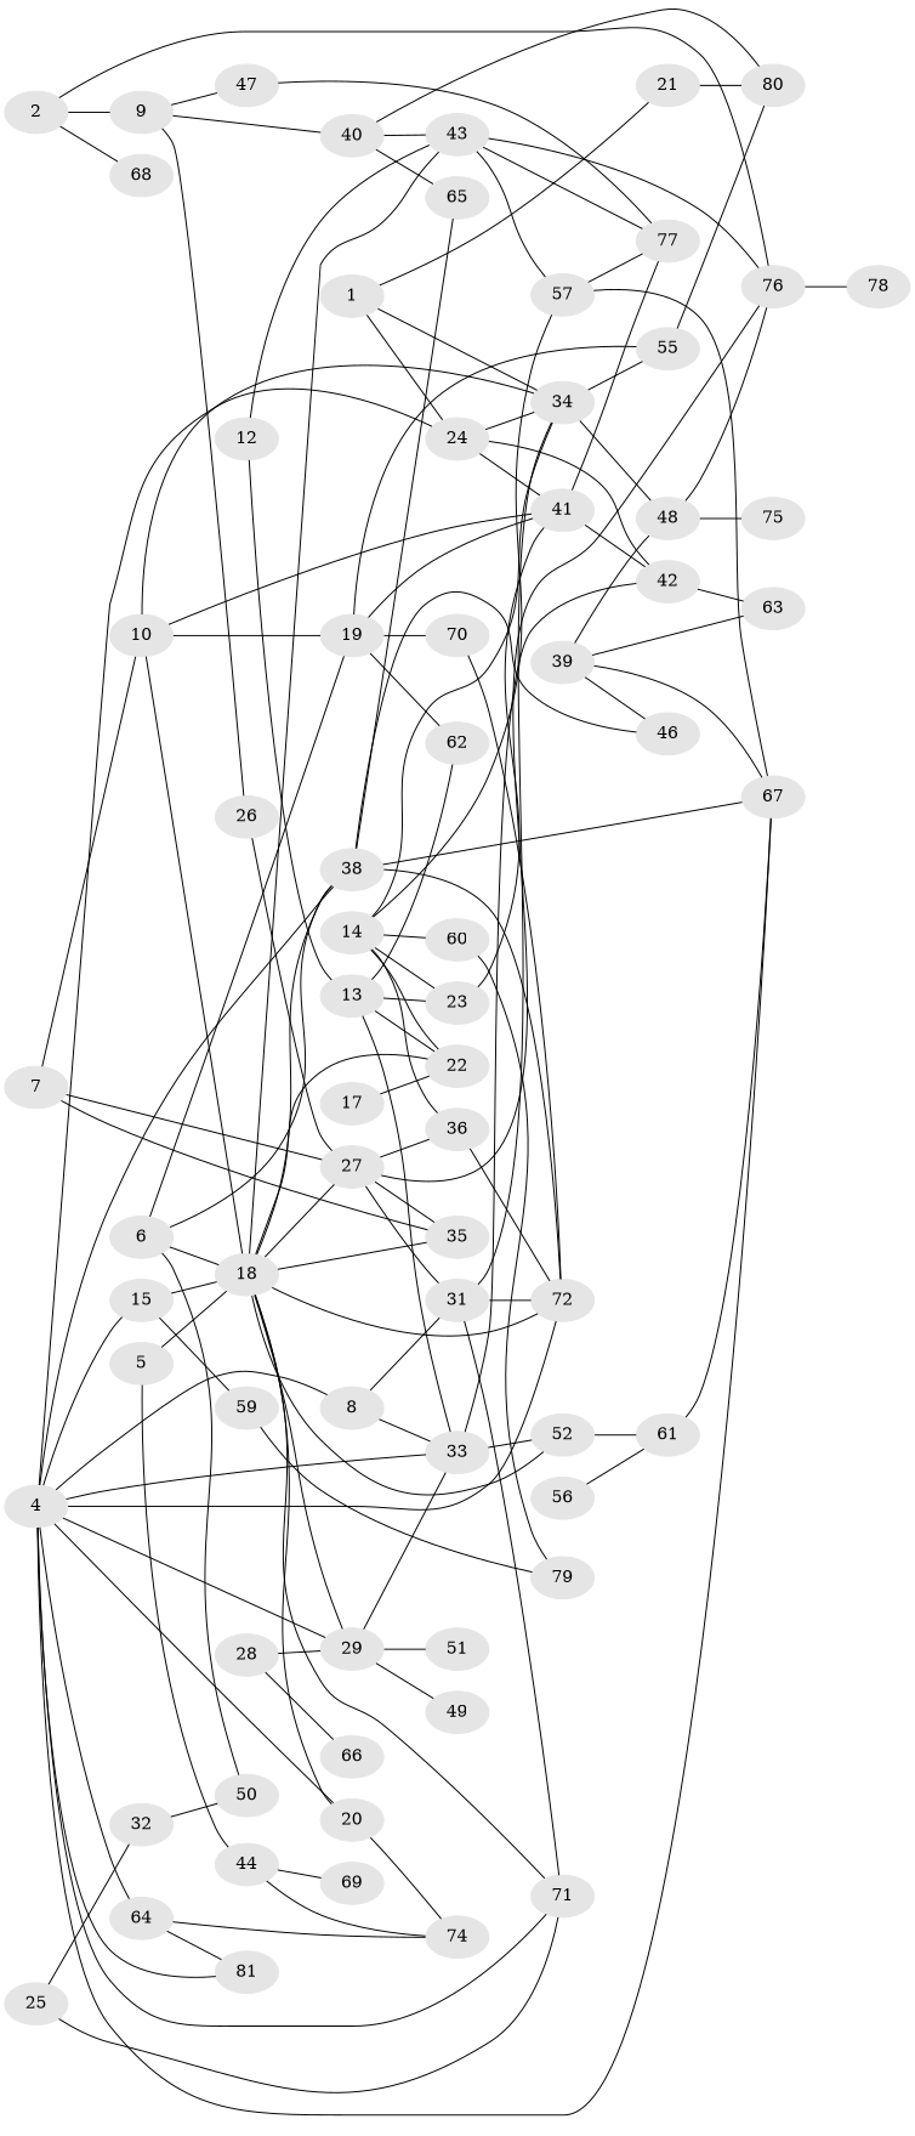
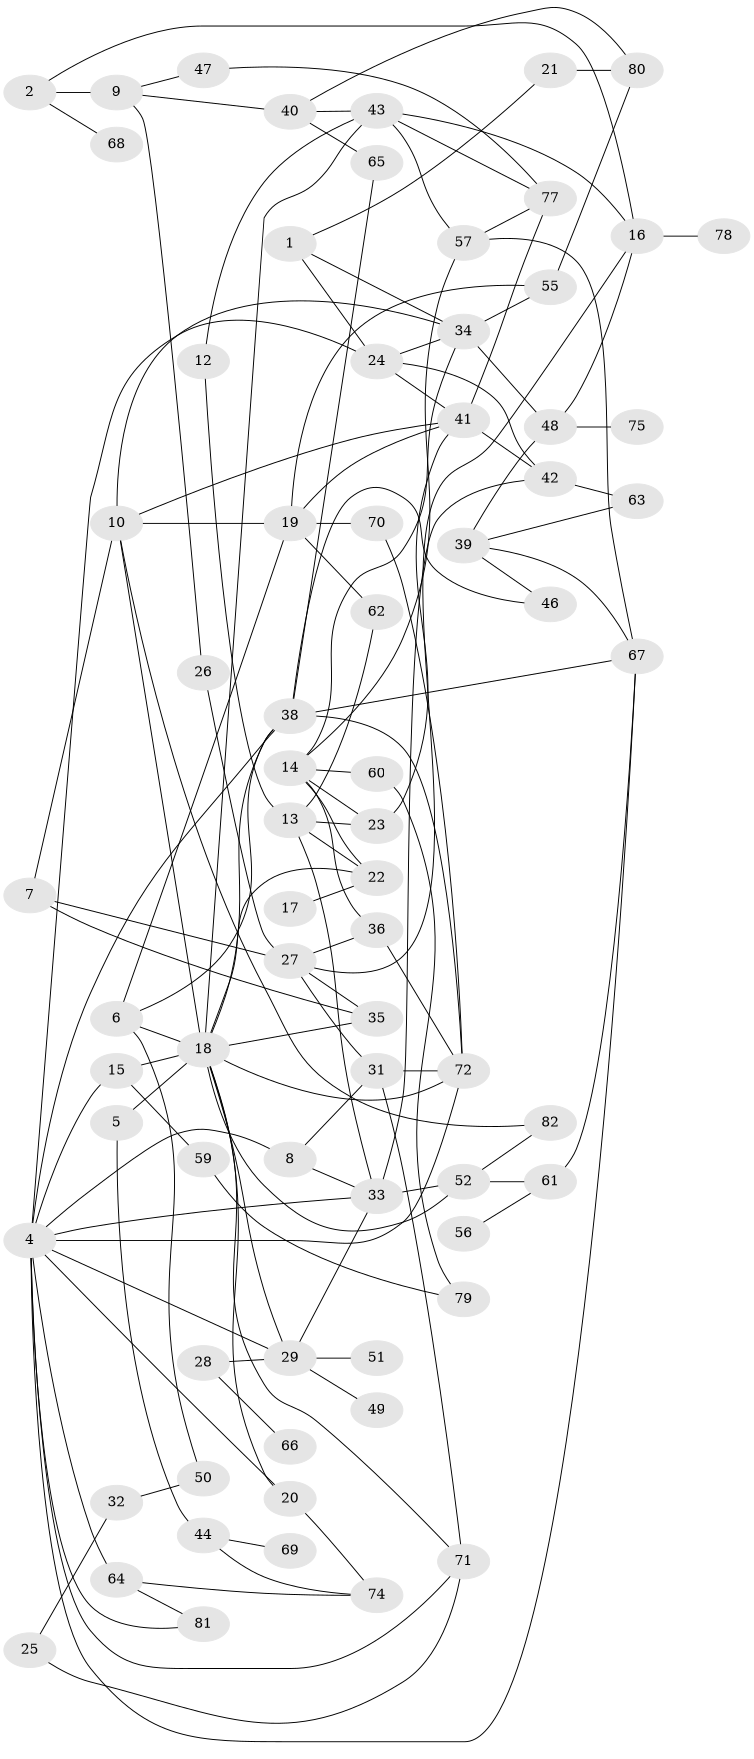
  graph {
    rankdir=LR
    node [color=gray90 style=filled]
    edge [weight=1.0]
    1
    21
    24
    34
    80
    41
    42
    55
    48
    2
    9
    68
-   76
+   76 [label=16]
    26
    40
    47
    78
    4
    8
    15
    20
    29
    33
    38
    64
    67
    71
    72
    81
    31
    18
    59
    74
    49
    51
    52
    46
    65
    5
    44
    27
    35
    43
    22
    69
    6
    19
    50
    62
    70
    7
    10
+   82
    36
    77
    12
    13
    23
    57
    14
    60
    79
    17
    63
    25
    32
    28
    66
    61
    75
    39
    56
    1 -- 21
    1 -- 24
    1 -- 34
    21 -- 80
    24 -- 34
    24 -- 41
    24 -- 42
    34 -- 55
    34 -- 48
    41 -- 42
    41 -- 77
    42 -- 63
    55 -- 80
    48 -- 76
    48 -- 75
    2 -- 9
    2 -- 68
    2 -- 76
    9 -- 26
    9 -- 40
    9 -- 47
    76 -- 78
    26 -- 27
    40 -- 80
    40 -- 65
    40 -- 43
    47 -- 77
    4 -- 24
    4 -- 8
    4 -- 15
    4 -- 20
    4 -- 29
    4 -- 33
    4 -- 38 [weight=2.0]
    4 -- 64
    4 -- 67
    4 -- 71
    4 -- 72 [weight=2.0]
    4 -- 81
    8 -- 33
    8 -- 31
    15 -- 18 [weight=2.0]
    15 -- 59
    20 -- 74
    29 -- 33
    29 -- 49
    29 -- 51
    33 -- 42
    33 -- 52
    38 -- 67
    38 -- 72
    38 -- 46
    38 -- 65
    64 -- 81
    64 -- 74
-   31 -- 34
    31 -- 71
    31 -- 72
    18 -- 20
    18 -- 29
    18 -- 38
    18 -- 71
    18 -- 72
    18 -- 52
-   18 -- 27
    18 -- 35 [weight=3.0]
    18 -- 43
    18 -- 22
    59 -- 79
+   52 -- 82
    52 -- 61
    5 -- 18
    5 -- 44
    44 -- 74
    44 -- 69
    27 -- 76
    27 -- 31
    27 -- 35
    27 -- 36
    43 -- 76
    43 -- 77
    43 -- 57
    6 -- 38
    6 -- 18 [weight=2.0]
    6 -- 19
    6 -- 50
    19 -- 41
    19 -- 55
    19 -- 62
    19 -- 70
    70 -- 72
    7 -- 27 [weight=3.0]
    7 -- 35
    7 -- 10
    10 -- 34
    10 -- 41 [weight=2.0]
    10 -- 18
    10 -- 19
+   10 -- 82
    36 -- 72
    12 -- 43
    12 -- 13
    13 -- 33
    13 -- 22
    13 -- 62
    13 -- 23
    23 -- 41 [weight=3.0]
    57 -- 67
    57 -- 77
    14 -- 34
    14 -- 22
    14 -- 36 [weight=2.0]
    14 -- 23
    14 -- 57
    14 -- 60
    60 -- 79
    17 -- 22
    25 -- 71
    25 -- 32
    32 -- 50
    28 -- 29
    28 -- 66
    61 -- 67
    39 -- 48
    39 -- 67
    39 -- 46
    39 -- 63
    56 -- 61
  }
